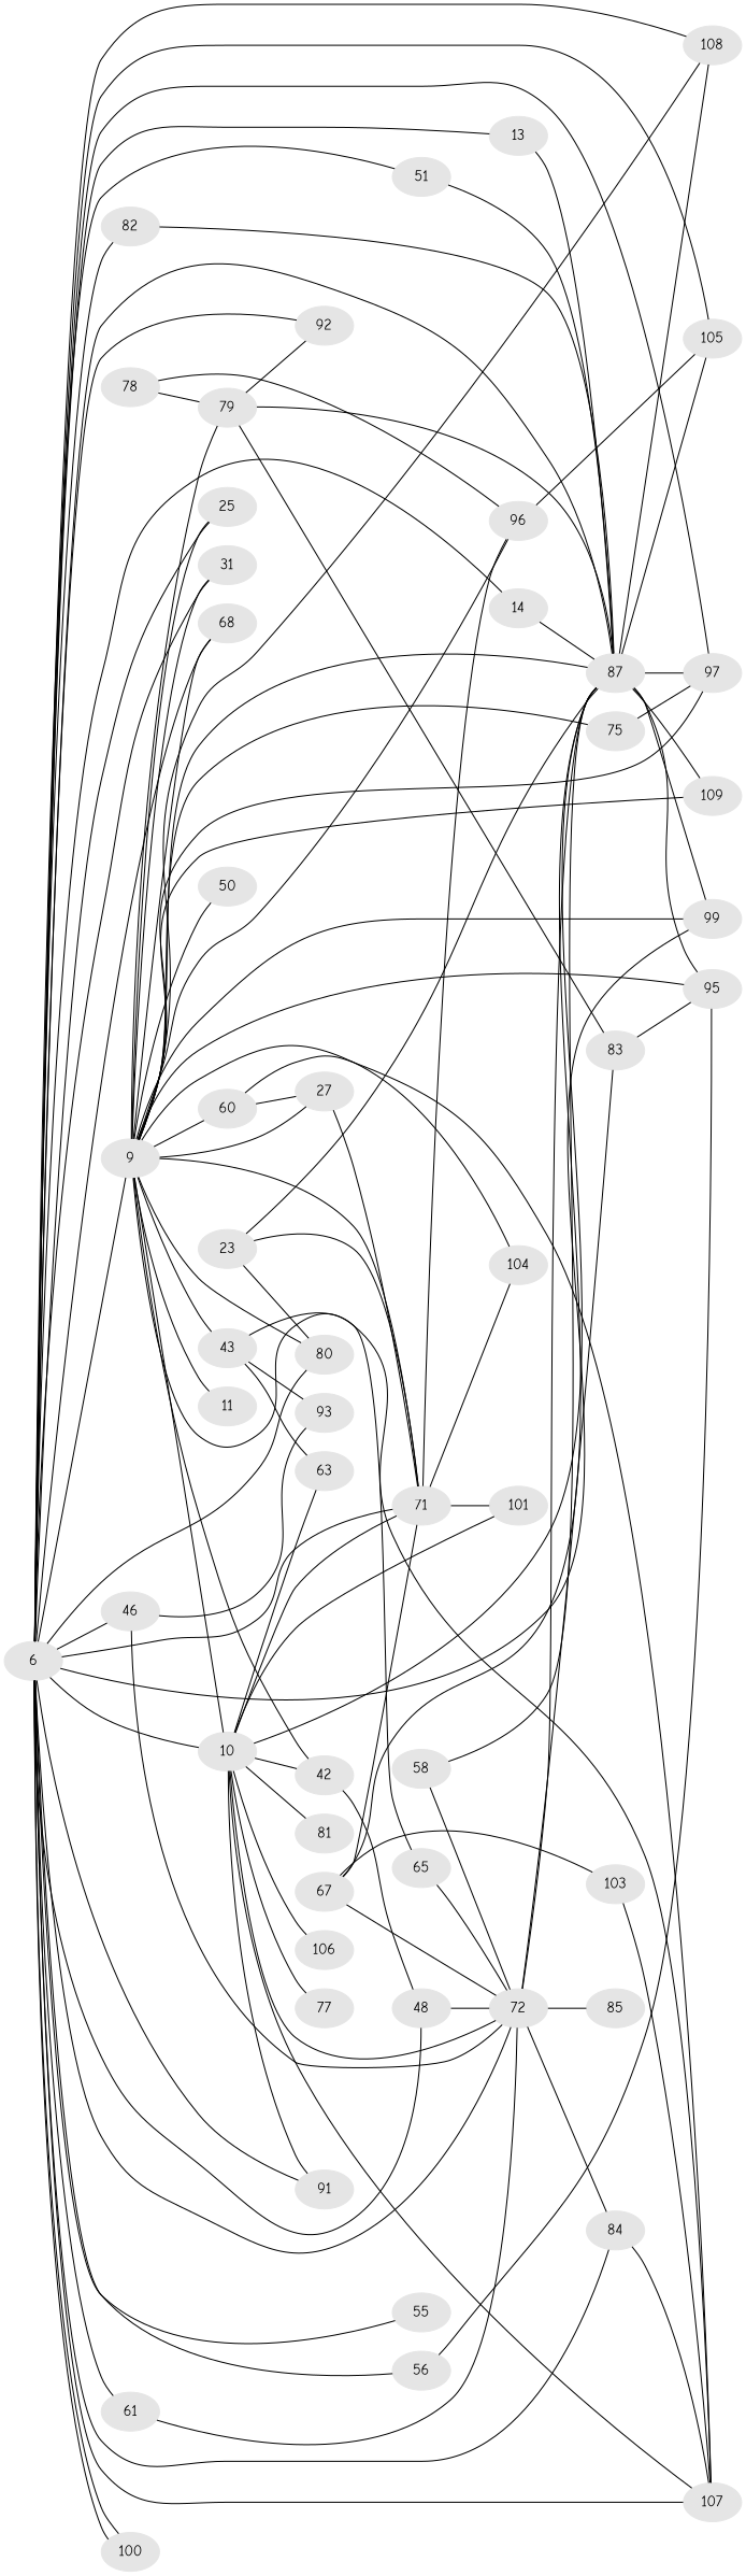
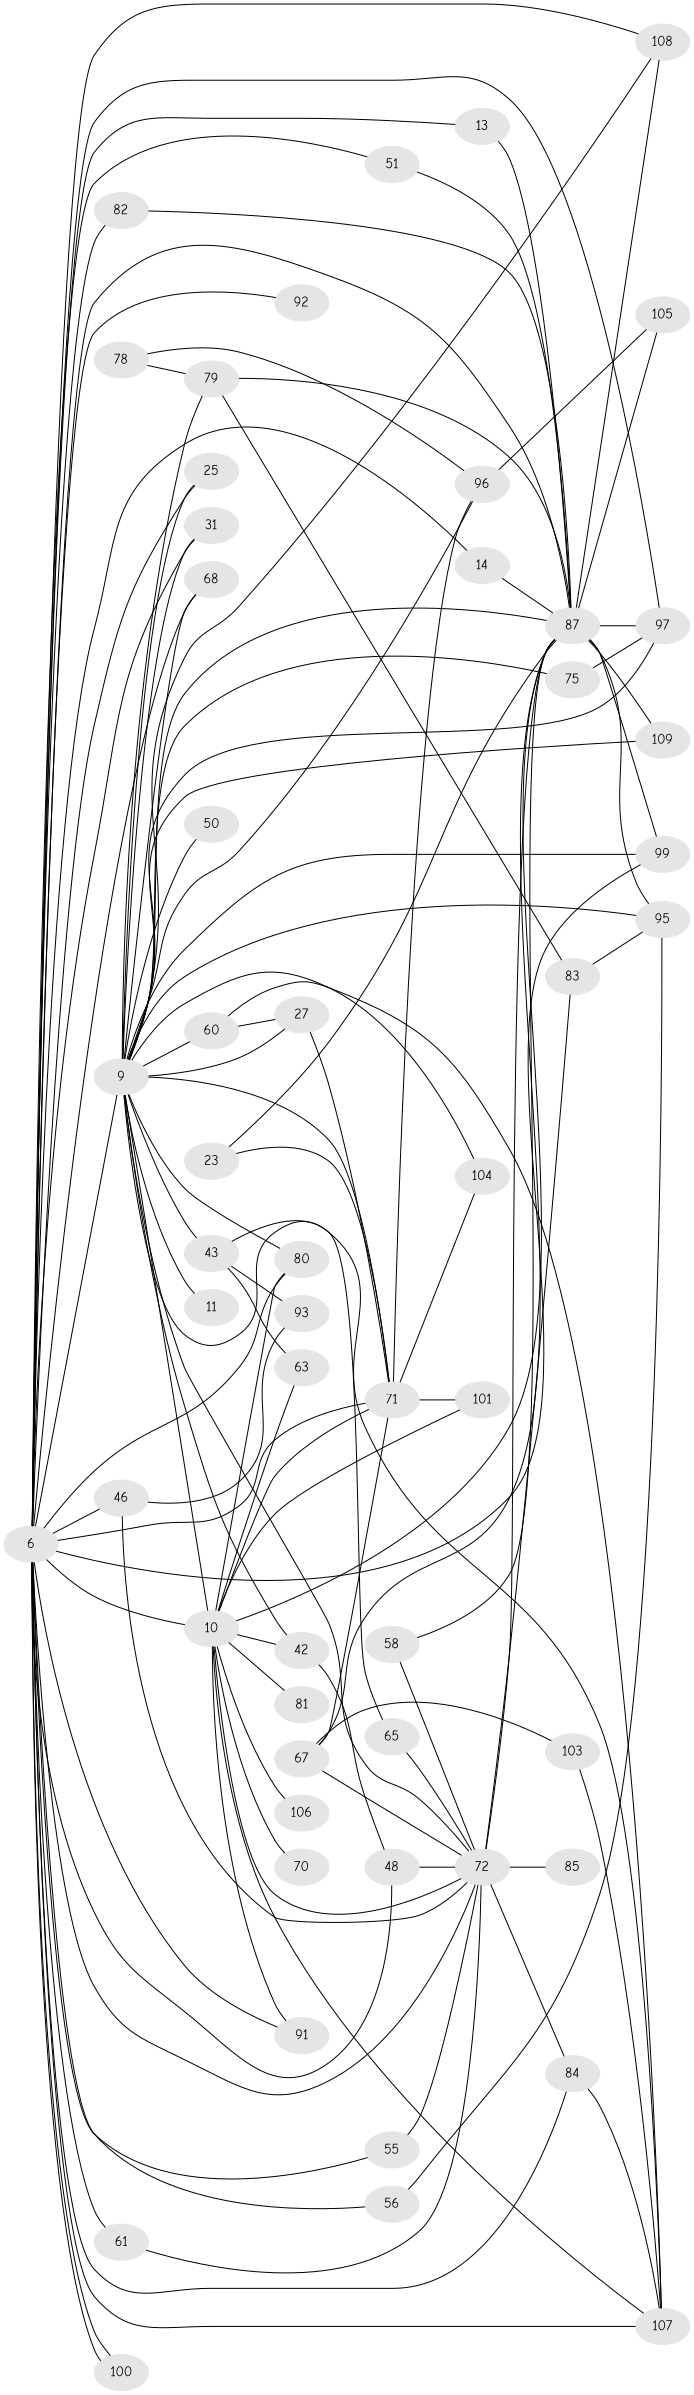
  graph {
    fontname="Comic Neue"
    rankdir=LR
    node [color=gray90 fontname="Comic Neue" style=filled]
    edge [fontname="Comic Neue"]
    6 [super="+1"]
    9 [super="+8"]
    10 [super="+5"]
    13
    14
    25
    31
    46 [super="+29"]
    48 [super="+30"]
    51
    55
    56
    61 [super="+21"]
    68 [super="+26"]
    71 [super="+47+53+52+17"]
    72 [super="+24+7"]
    80 [super="+44"]
    82
    84
    87 [super="+33+3"]
    91
    92 [super="+20"]
    97 [super="+34+94"]
    99 [super="+69+59+64"]
    100
    105 [super="+35"]
    107 [super="+90+86+89+66+98+88"]
    108 [super="+62+102"]
    11
    27
    42 [super="+19"]
    43 [super="+22"]
    50
    60 [super="+38+39"]
    75
    79 [super="+18+54"]
    95 [super="+73"]
    96 [super="+36"]
    104
    109
    63
-   70 [label=77]
+   70
    81
    101 [super="+41"]
    106
    93
    83 [super="+76"]
    85
    65
    23
    58
    67 [super="+40"]
    103
    78
    6 -- 9 [weight=4]
    6 -- 10 [weight=4]
    6 -- 13
    6 -- 14
    6 -- 25
    6 -- 31
    6 -- 46 [weight=2]
    6 -- 48
    6 -- 51
    6 -- 55
    6 -- 56
    6 -- 61 [weight=2]
    6 -- 68 [weight=2]
    6 -- 71 [weight=4]
    6 -- 72 [weight=4]
    6 -- 80
    6 -- 82
    6 -- 84
    6 -- 87 [weight=5]
    6 -- 91
    6 -- 92 [weight=2]
    6 -- 97 [weight=2]
    6 -- 99
    6 -- 100
    6 -- 100
-   6 -- 105
    6 -- 107 [weight=7]
    6 -- 108 [weight=2]
    9 -- 10 [weight=4]
    9 -- 25
    9 -- 31
    9 -- 68
    9 -- 71
+   9 -- 72 [weight=5]
    9 -- 80
    9 -- 87 [weight=4]
    9 -- 97
    9 -- 99 [weight=2]
    9 -- 107 [weight=2]
    9 -- 108
    9 -- 11
    9 -- 27 [weight=2]
    9 -- 42
    9 -- 43 [weight=3]
    9 -- 50 [weight=2]
    9 -- 60 [weight=2]
    9 -- 75
    9 -- 79 [weight=3]
    9 -- 95
    9 -- 96
    9 -- 104
    9 -- 109
    10 -- 71
    10 -- 72 [weight=5]
-   23 -- 80
+   10 -- 80
    10 -- 87 [weight=5]
    10 -- 91
    10 -- 107
    10 -- 42
    10 -- 63
    10 -- 70 [weight=2]
    10 -- 81 [weight=2]
    10 -- 101
    10 -- 106 [weight=2]
    13 -- 87
    14 -- 87
    46 -- 72
    46 -- 93
    48 -- 72 [weight=2]
    51 -- 87
+   55 -- 72
    56 -- 95
    61 -- 72
    71 -- 96
    71 -- 104
    71 -- 101 [weight=2]
    72 -- 84
    72 -- 87 [weight=4]
    72 -- 83
    72 -- 85 [weight=2]
    82 -- 87
    84 -- 107
    87 -- 97 [weight=2]
    87 -- 99
    87 -- 105 [weight=2]
    87 -- 108
    87 -- 95 [weight=3]
    87 -- 109
    27 -- 71
    42 -- 48
    43 -- 63
    43 -- 93
    43 -- 65
    60 -- 107
    60 -- 27
    75 -- 97
    79 -- 87
-   79 -- 92
    79 -- 83
    96 -- 105
    83 -- 95
    65 -- 72
    23 -- 71
    23 -- 87
    58 -- 72
    58 -- 87
    67 -- 71
    67 -- 72
    67 -- 87
    67 -- 103
    103 -- 107
    78 -- 79
    78 -- 96
  }
